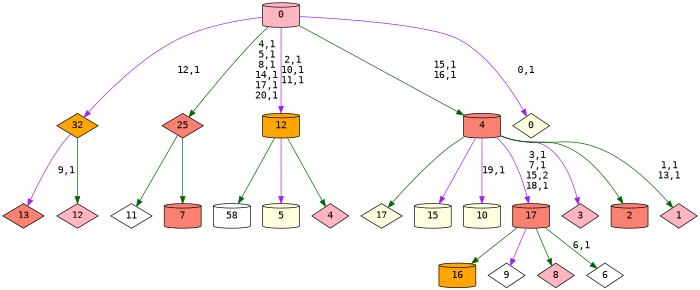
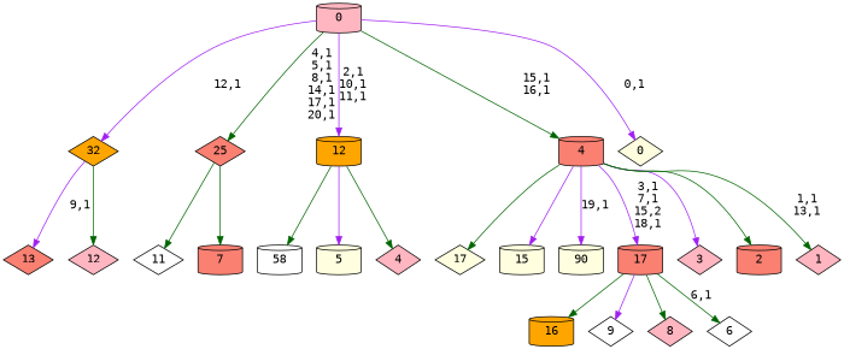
  digraph {
    fontname="DejaVu Sans Mono"
    node [fillcolor=salmon fontname="DejaVu Sans Mono" shape=diamond style=filled]
    edge [color=darkgreen fontname="DejaVu Sans Mono"]
    n1 [fillcolor=white label=58 shape=cylinder]
    n2 [fillcolor=lightyellow label=17]
    n3 [fillcolor=orange label=16 shape=cylinder]
    n4 [fillcolor=lightyellow label=15 shape=cylinder]
    n5 [label=13]
    n6 [fillcolor=lightpink label=12]
    32 [fillcolor=orange]
    n8 [fillcolor=white label=11]
-   n9 [fillcolor=lightyellow label=10 shape=cylinder]
+   n9 [fillcolor=lightyellow label=90 shape=cylinder]
    n10 [fillcolor=white label=9]
    n11 [fillcolor=lightpink label=8]
    n12 [label=7 shape=cylinder]
    25
    n14 [fillcolor=white label=6]
    17 [shape=cylinder]
    n16 [fillcolor=lightyellow label=5 shape=cylinder]
    n17 [fillcolor=lightpink label=4]
    12 [fillcolor=orange shape=cylinder]
    n19 [fillcolor=lightpink label=3]
    n20 [label=2 shape=cylinder]
    n21 [fillcolor=lightpink label=1]
    4 [shape=cylinder]
    n23 [fillcolor=lightyellow label=0]
    0 [fillcolor=lightpink shape=cylinder]
    32 -> n5 [color=purple label="9,1"]
    32 -> n6
    25 -> n8
    25 -> n12
    17 -> n3
    17 -> n10 [color=purple]
    17 -> n11
    17 -> n14 [label="6,1"]
    12 -> n1
    12 -> n16 [color=purple]
    12 -> n17
    4 -> n2
    4 -> n4 [color=purple]
    4 -> n9 [color=purple label="19,1"]
    4 -> 17 [color=purple label="3,1\n7,1\n15,2\n18,1"]
    4 -> n19 [color=purple]
    4 -> n20
    4 -> n21 [label="1,1\n13,1"]
    0 -> 32 [color=purple label="12,1"]
    0 -> 25 [label="4,1\n5,1\n8,1\n14,1\n17,1\n20,1"]
    0 -> 12 [color=purple label="2,1\n10,1\n11,1"]
    0 -> 4 [label="15,1\n16,1"]
    0 -> n23 [color=purple label="0,1"]
  }
